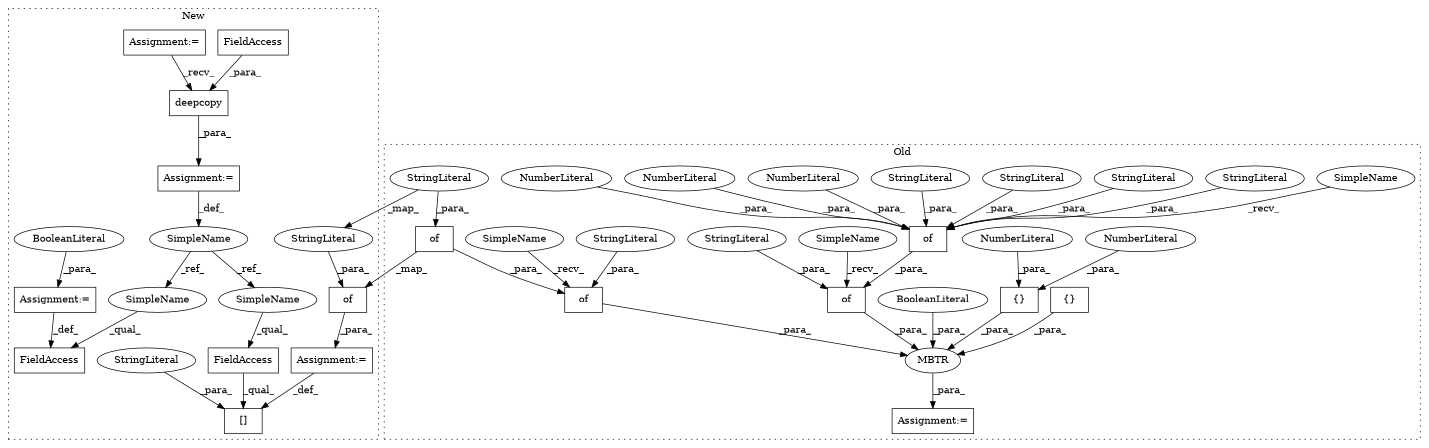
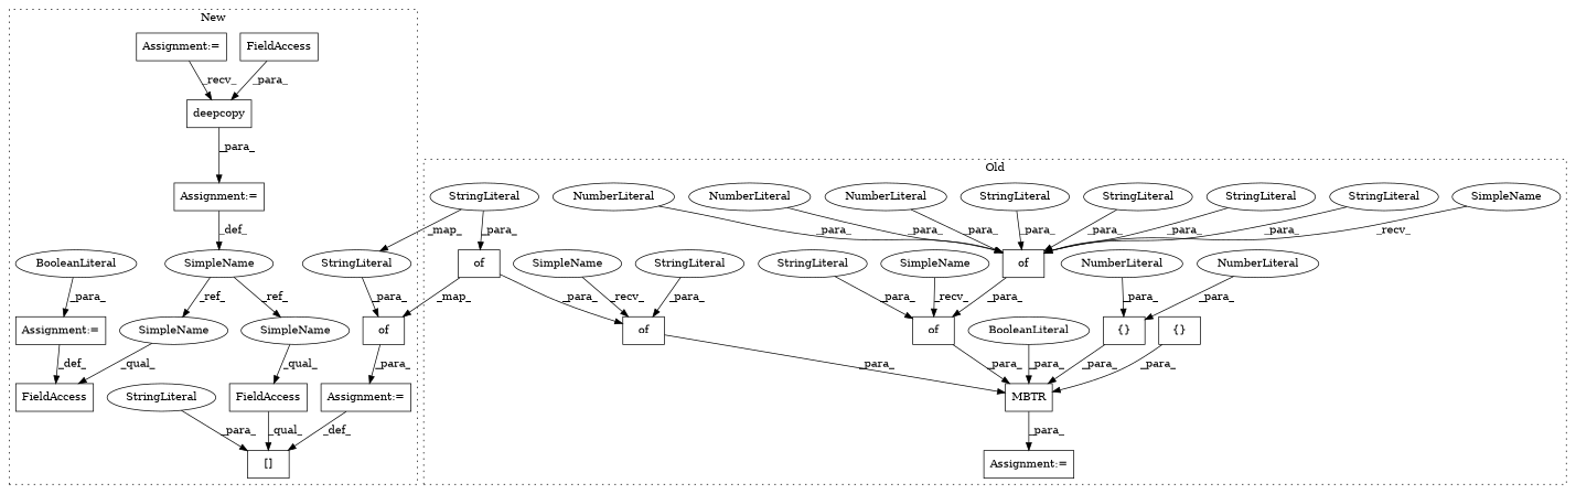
  digraph {
    node [a=45 l=4 s=18588 shape=ellipse]
    n1 [a=32 l="3,1" label=of s="20981,21022" shape=box]
    n2 [a=7 l=1 label="Assignment:=" s=20931 shape=box]
    n3 [l=5 label=StringLiteral s=20992]
    n4 [l=5 label=StringLiteral s=20984]
    n5 [l=7 label=StringLiteral s=21002]
    n6 [l=3 label=StringLiteral s=21015]
    n7 [a=4 l="1,1" label="{}" s="20946,20950" shape=box]
    n8 [a=34 l=1 label=NumberLiteral s=20949]
    n9 [a=34 l=3 label=NumberLiteral s=21019]
    n10 [a=34 label=NumberLiteral s=21010]
    n11 [a=34 l=1 label=NumberLiteral s=20990]
    n12 [a=4 l="1,1" label="{}" s="20961,20963" shape=box]
    n13 [a=34 l=1 label=NumberLiteral s=20947]
    n14 [a=32 l="3,1" label=of s="20969,21023" shape=box]
-   n15 [a=32 l="5,1" label=MBTR s="20932,21102"]
+   n15 [a=32 l="5,1" label=MBTR s="20932,21102" shape=box]
    n16 [a=9 label=BooleanLiteral s=21025]
    n17 [label=StringLiteral s=20972]
    n18 [a=32 l="3,1" label=of s="21046,21100" shape=box]
    n19 [l=13 label=StringLiteral s=21060]
    n20 [a=32 l="3,1" label=of s="21034,21101" shape=box]
    n21 [label=StringLiteral s=21037]
    n22 [a=42 l=3 label=SimpleName s=20965]
    n23 [a=42 l=3 label=SimpleName s=20977]
    n24 [a=42 l=3 label=SimpleName s=21030]
    n25 [a=32 l="9,1" label=deepcopy s="18493,18517" shape=box]
    n26 [a=7 l=1 label="Assignment:=" s=18487 shape=box]
    n27 [a=22 l=15 label=FieldAccess s=18502 shape=box]
    n28 [a=7 label="Assignment:=" s=18178 shape=box]
    n29 [a=2 l="8,1" label="[]" s="18588,18607" shape=box]
    n30 [a=22 l=7 label=FieldAccess shape=box]
    n31 [a=42 label=SimpleName s=18483]
    n32 [a=22 l=13 label=FieldAccess s=18564 shape=box]
    n33 [a=32 l="3,1" label=of s="18613,18659" shape=box]
    n34 [l=5 label=StringLiteral s=18627]
    n35 [l=11 label=StringLiteral s=18596]
    n36 [a=7 l=1 label="Assignment:=" s=18577 shape=box]
    n37 [a=9 label=BooleanLiteral s=18578]
    n38 [a=7 l=1 label="Assignment:=" s=18608 shape=box]
    n39 [a=42 label=SimpleName]
    n40 [a=42 label=SimpleName s=18564]
    subgraph cluster_1 {
      label=Old
      style=dotted
      n1
      n2
      n3
      n4
      n5
      n6
      n7
      n8
      n9
      n10
      n11
      n12
      n13
      n14
      n15
      n16
      n17
      n18
      n19
      n20
      n21
      n22
      n23
      n24
    }
    subgraph cluster_2 {
      label=New
      style=dotted
      n25
      n26
      n27
      n28
      n29
      n30
      n31
      n32
      n33
      n34
      n35
      n36
      n37
      n38
      n39
      n40
    }
    n1 -> n14 [label=_para_]
    n3 -> n1 [label=_para_]
    n4 -> n1 [label=_para_]
    n5 -> n1 [label=_para_]
    n6 -> n1 [label=_para_]
    n7 -> n15 [label=_para_]
    n8 -> n7 [label=_para_]
    n9 -> n1 [label=_para_]
    n10 -> n1 [label=_para_]
    n11 -> n1 [label=_para_]
    n12 -> n15 [label=_para_]
    n13 -> n7 [label=_para_]
    n14 -> n15 [label=_para_]
    n15 -> n2 [label=_para_]
    n16 -> n15 [label=_para_]
    n17 -> n14 [label=_para_]
    n18 -> n20 [label=_para_]
    n18 -> n33 [label=_map_]
    n19 -> n18 [label=_para_]
    n19 -> n34 [label=_map_]
    n20 -> n15 [label=_para_]
    n21 -> n20 [label=_para_]
    n22 -> n14 [label=_recv_]
    n23 -> n1 [label=_recv_]
    n24 -> n20 [label=_recv_]
    n25 -> n26 [label=_para_]
    n26 -> n31 [label=_def_]
    n27 -> n25 [label=_para_]
    n28 -> n25 [label=_recv_]
    n30 -> n29 [label=_qual_]
    n31 -> n39 [label=_ref_]
    n31 -> n40 [label=_ref_]
    n33 -> n38 [label=_para_]
    n34 -> n33 [label=_para_]
    n35 -> n29 [label=_para_]
    n36 -> n32 [label=_def_]
    n37 -> n36 [label=_para_]
    n38 -> n29 [label=_def_]
    n39 -> n30 [label=_qual_]
    n40 -> n32 [label=_qual_]
  }
